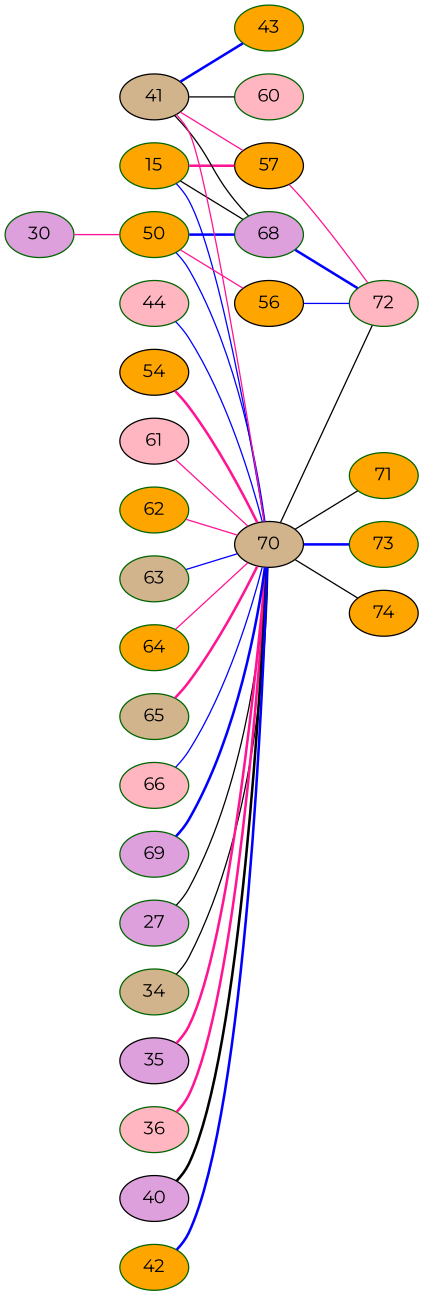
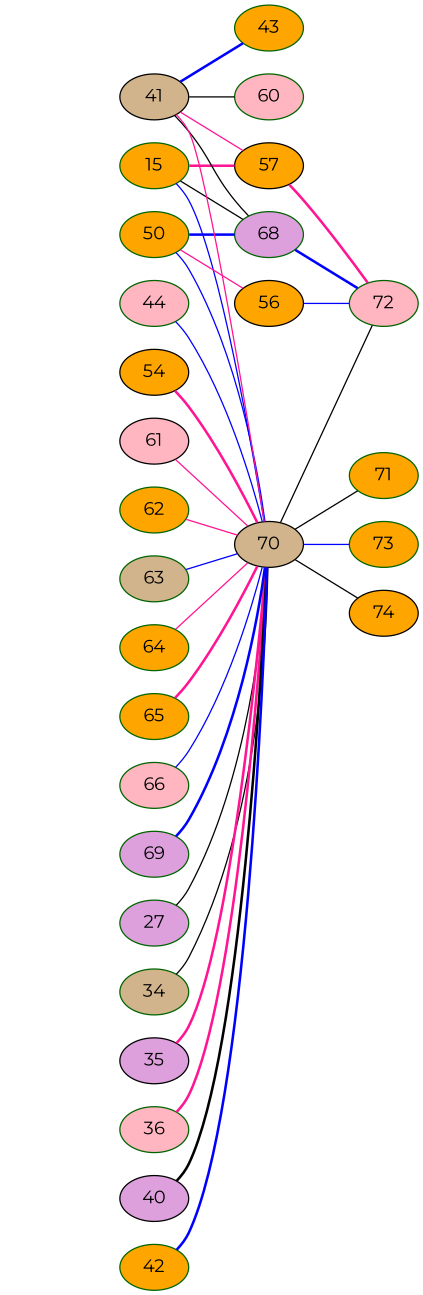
  graph {
    fontname=Montserrat
    rankdir=LR
    node [color=darkgreen fillcolor=orange fontname=Montserrat style=filled]
    edge [color=deeppink fontname=Montserrat style=solid]
    15 [super="+14"]
    57 [color=black super="+16+19+37+52"]
    68 [fillcolor=plum super="+67+32+46+47+53"]
    70 [color=black fillcolor=tan super="+59+6+7"]
    72 [fillcolor=lightpink super="+51+26"]
    71
    73
    74 [color=black super="+29"]
    27 [fillcolor=plum]
    50 [super="+5"]
    56 [color=black]
-   30 [fillcolor=plum]
    34 [fillcolor=tan]
    35 [color=black fillcolor=plum super="+1"]
    36 [fillcolor=lightpink]
    40 [color=black fillcolor=plum super="+28"]
    41 [color=black fillcolor=tan super="+39"]
    43
    60 [fillcolor=lightpink super="+55"]
    42
    44 [fillcolor=lightpink]
    54 [color=black]
    61 [color=black fillcolor=lightpink super="+38"]
    62 [super="+33+58"]
    63 [fillcolor=tan]
    64
-   65 [fillcolor=tan]
+   65
    66 [fillcolor=lightpink]
    69 [fillcolor=plum]
    15 -- 57 [style=bold weight=2]
    15 -- 68 [color=black]
    15 -- 70 [color=blue weight=2]
-   57 -- 72
+   57 -- 72 [style=bold]
    68 -- 72 [color=blue style=bold]
    70 -- 72 [color=black weight=2]
    70 -- 71 [color=black]
-   70 -- 73 [color=blue style=bold]
+   70 -- 73 [color=blue]
    70 -- 74 [color=black]
    27 -- 70 [color=black]
    50 -- 68 [color=blue style=bold]
    50 -- 70 [color=blue weight=4]
    50 -- 56
    56 -- 72 [color=blue]
-   30 -- 50
    34 -- 70 [color=black]
    35 -- 70 [style=bold weight=4]
    36 -- 70 [style=bold]
    40 -- 70 [color=black style=bold]
    41 -- 57
    41 -- 68 [color=black weight=2]
    41 -- 70 [weight=2]
    41 -- 43 [color=blue style=bold]
    41 -- 60 [color=black]
    42 -- 70 [color=blue style=bold]
    44 -- 70 [color=blue]
    54 -- 70 [style=bold]
    61 -- 70
    62 -- 70
    63 -- 70 [color=blue]
    64 -- 70
    65 -- 70 [style=bold]
    66 -- 70 [color=blue]
    69 -- 70 [color=blue style=bold]
  }
